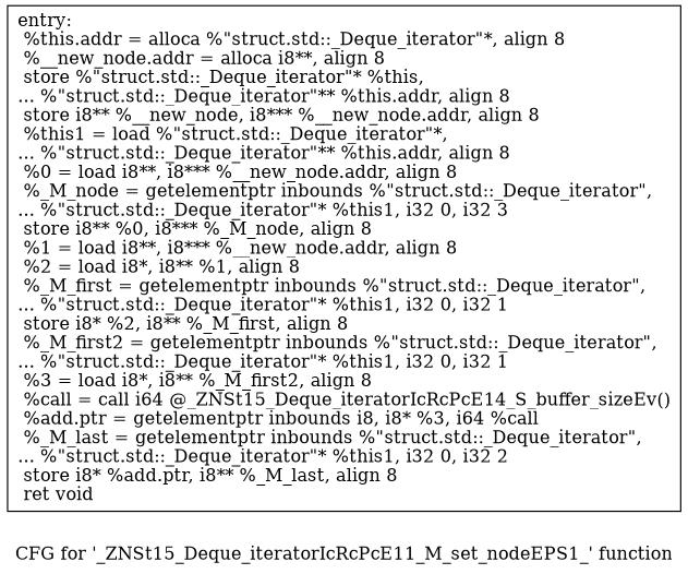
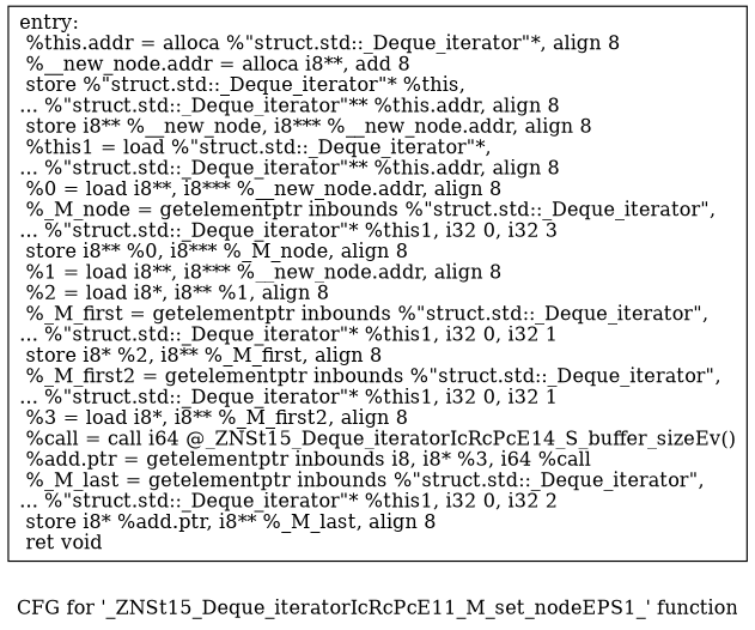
  digraph {
    label="CFG for '_ZNSt15_Deque_iteratorIcRcPcE11_M_set_nodeEPS1_' function"
-   n1 [label="{entry:\l  %this.addr = alloca %\"struct.std::_Deque_iterator\"*, align 8\l  %__new_node.addr = alloca i8**, align 8\l  store %\"struct.std::_Deque_iterator\"* %this,\l... %\"struct.std::_Deque_iterator\"** %this.addr, align 8\l  store i8** %__new_node, i8*** %__new_node.addr, align 8\l  %this1 = load %\"struct.std::_Deque_iterator\"*,\l... %\"struct.std::_Deque_iterator\"** %this.addr, align 8\l  %0 = load i8**, i8*** %__new_node.addr, align 8\l  %_M_node = getelementptr inbounds %\"struct.std::_Deque_iterator\",\l... %\"struct.std::_Deque_iterator\"* %this1, i32 0, i32 3\l  store i8** %0, i8*** %_M_node, align 8\l  %1 = load i8**, i8*** %__new_node.addr, align 8\l  %2 = load i8*, i8** %1, align 8\l  %_M_first = getelementptr inbounds %\"struct.std::_Deque_iterator\",\l... %\"struct.std::_Deque_iterator\"* %this1, i32 0, i32 1\l  store i8* %2, i8** %_M_first, align 8\l  %_M_first2 = getelementptr inbounds %\"struct.std::_Deque_iterator\",\l... %\"struct.std::_Deque_iterator\"* %this1, i32 0, i32 1\l  %3 = load i8*, i8** %_M_first2, align 8\l  %call = call i64 @_ZNSt15_Deque_iteratorIcRcPcE14_S_buffer_sizeEv()\l  %add.ptr = getelementptr inbounds i8, i8* %3, i64 %call\l  %_M_last = getelementptr inbounds %\"struct.std::_Deque_iterator\",\l... %\"struct.std::_Deque_iterator\"* %this1, i32 0, i32 2\l  store i8* %add.ptr, i8** %_M_last, align 8\l  ret void\l}" shape=record]
+   n1 [label="{entry:\l  %this.addr = alloca %\"struct.std::_Deque_iterator\"*, align 8\l  %__new_node.addr = alloca i8**, add 8\l  store %\"struct.std::_Deque_iterator\"* %this,\l... %\"struct.std::_Deque_iterator\"** %this.addr, align 8\l  store i8** %__new_node, i8*** %__new_node.addr, align 8\l  %this1 = load %\"struct.std::_Deque_iterator\"*,\l... %\"struct.std::_Deque_iterator\"** %this.addr, align 8\l  %0 = load i8**, i8*** %__new_node.addr, align 8\l  %_M_node = getelementptr inbounds %\"struct.std::_Deque_iterator\",\l... %\"struct.std::_Deque_iterator\"* %this1, i32 0, i32 3\l  store i8** %0, i8*** %_M_node, align 8\l  %1 = load i8**, i8*** %__new_node.addr, align 8\l  %2 = load i8*, i8** %1, align 8\l  %_M_first = getelementptr inbounds %\"struct.std::_Deque_iterator\",\l... %\"struct.std::_Deque_iterator\"* %this1, i32 0, i32 1\l  store i8* %2, i8** %_M_first, align 8\l  %_M_first2 = getelementptr inbounds %\"struct.std::_Deque_iterator\",\l... %\"struct.std::_Deque_iterator\"* %this1, i32 0, i32 1\l  %3 = load i8*, i8** %_M_first2, align 8\l  %call = call i64 @_ZNSt15_Deque_iteratorIcRcPcE14_S_buffer_sizeEv()\l  %add.ptr = getelementptr inbounds i8, i8* %3, i64 %call\l  %_M_last = getelementptr inbounds %\"struct.std::_Deque_iterator\",\l... %\"struct.std::_Deque_iterator\"* %this1, i32 0, i32 2\l  store i8* %add.ptr, i8** %_M_last, align 8\l  ret void\l}" shape=record]
  }
